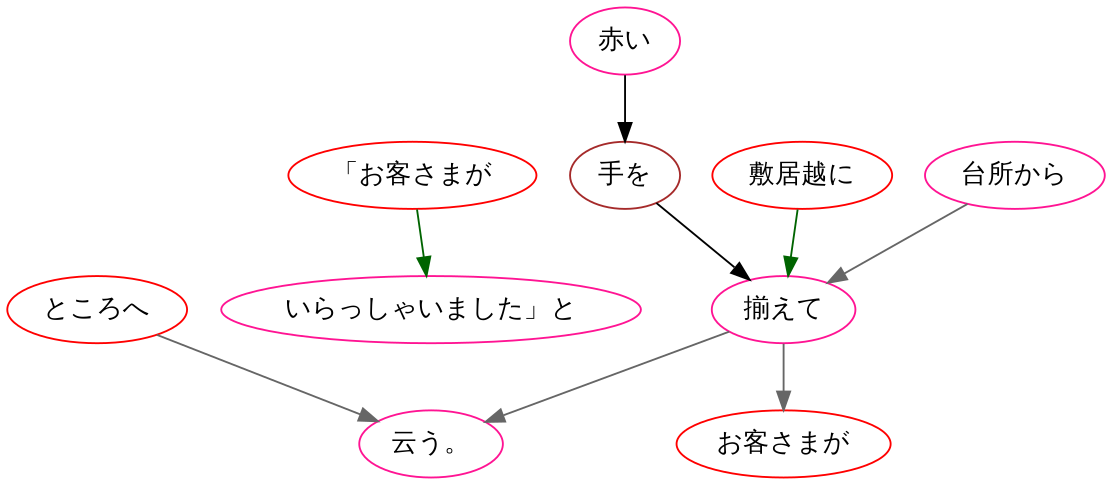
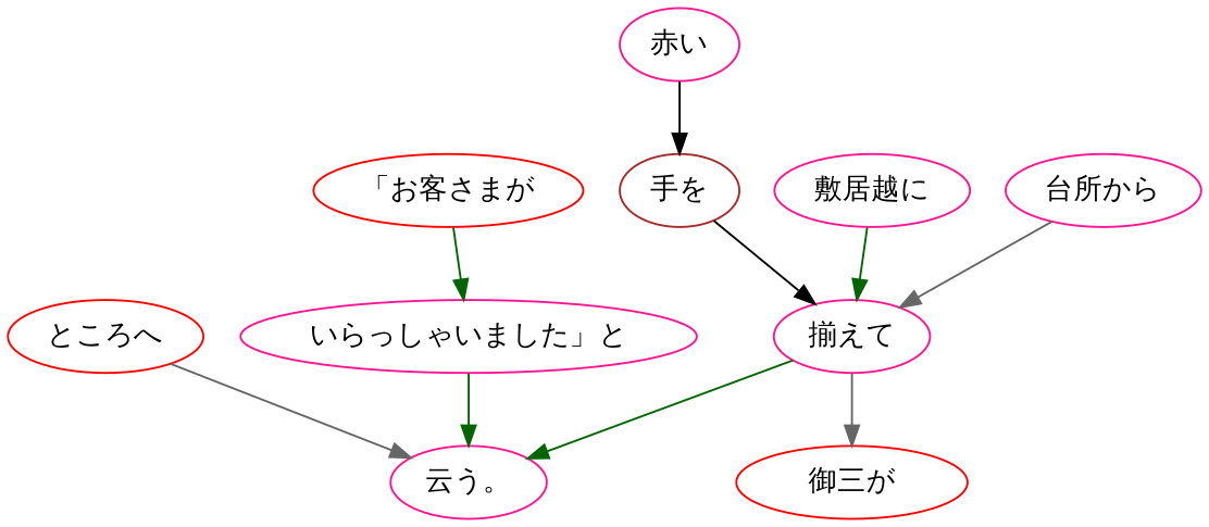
  digraph {
    fontname="IBM Plex Mono"
    node [color=deeppink fontname="IBM Plex Mono"]
    edge [color=darkgreen fontname="IBM Plex Mono"]
    n1 [color=red label="ところへ"]
    n2 [label="云う。"]
-   n3 [color=red label="お客さまが"]
+   n3 [color=red label="御三が"]
    n4 [label="揃えて"]
    n5 [label="台所から"]
    n6 [label="赤い"]
    n7 [color=brown label="手を"]
-   n8 [color=red label="敷居越に"]
+   n8 [label="敷居越に"]
    n9 [color=red label="「お客さまが"]
    n10 [label="いらっしゃいました」と"]
    n1 -> n2 [color=gray40]
-   n4 -> n2 [color=gray40]
+   n4 -> n2
    n4 -> n3 [color=gray40]
    n5 -> n4 [color=gray40]
    n6 -> n7 [color=black]
    n7 -> n4 [color=black]
    n8 -> n4
    n9 -> n10
+   n10 -> n2
  }
